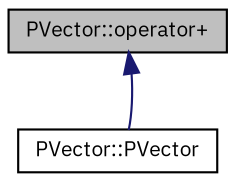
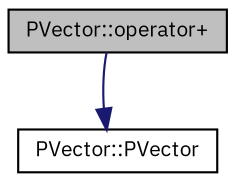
  digraph {
    rankdir=TB
    fontname="IBM Plex Sans"
    node [color=black fontname="IBM Plex Sans" fontsize=10 shape=record style=filled]
    n1 [fillcolor=grey75 fontcolor=black height=0.2 label="PVector::operator+" width=0.4]
    n2 [fillcolor=white height=0.2 label="PVector::PVector" width=0.4]
-   n2 -> n1 [color=midnightblue fontname="IBM Plex Sans" fontsize=10 labelfontname=Helvetica labelfontsize=10 style=solid]
+   n1 -> n2 [color=midnightblue fontname="IBM Plex Sans" fontsize=10 labelfontname=Helvetica labelfontsize=10 style=solid]
  }
